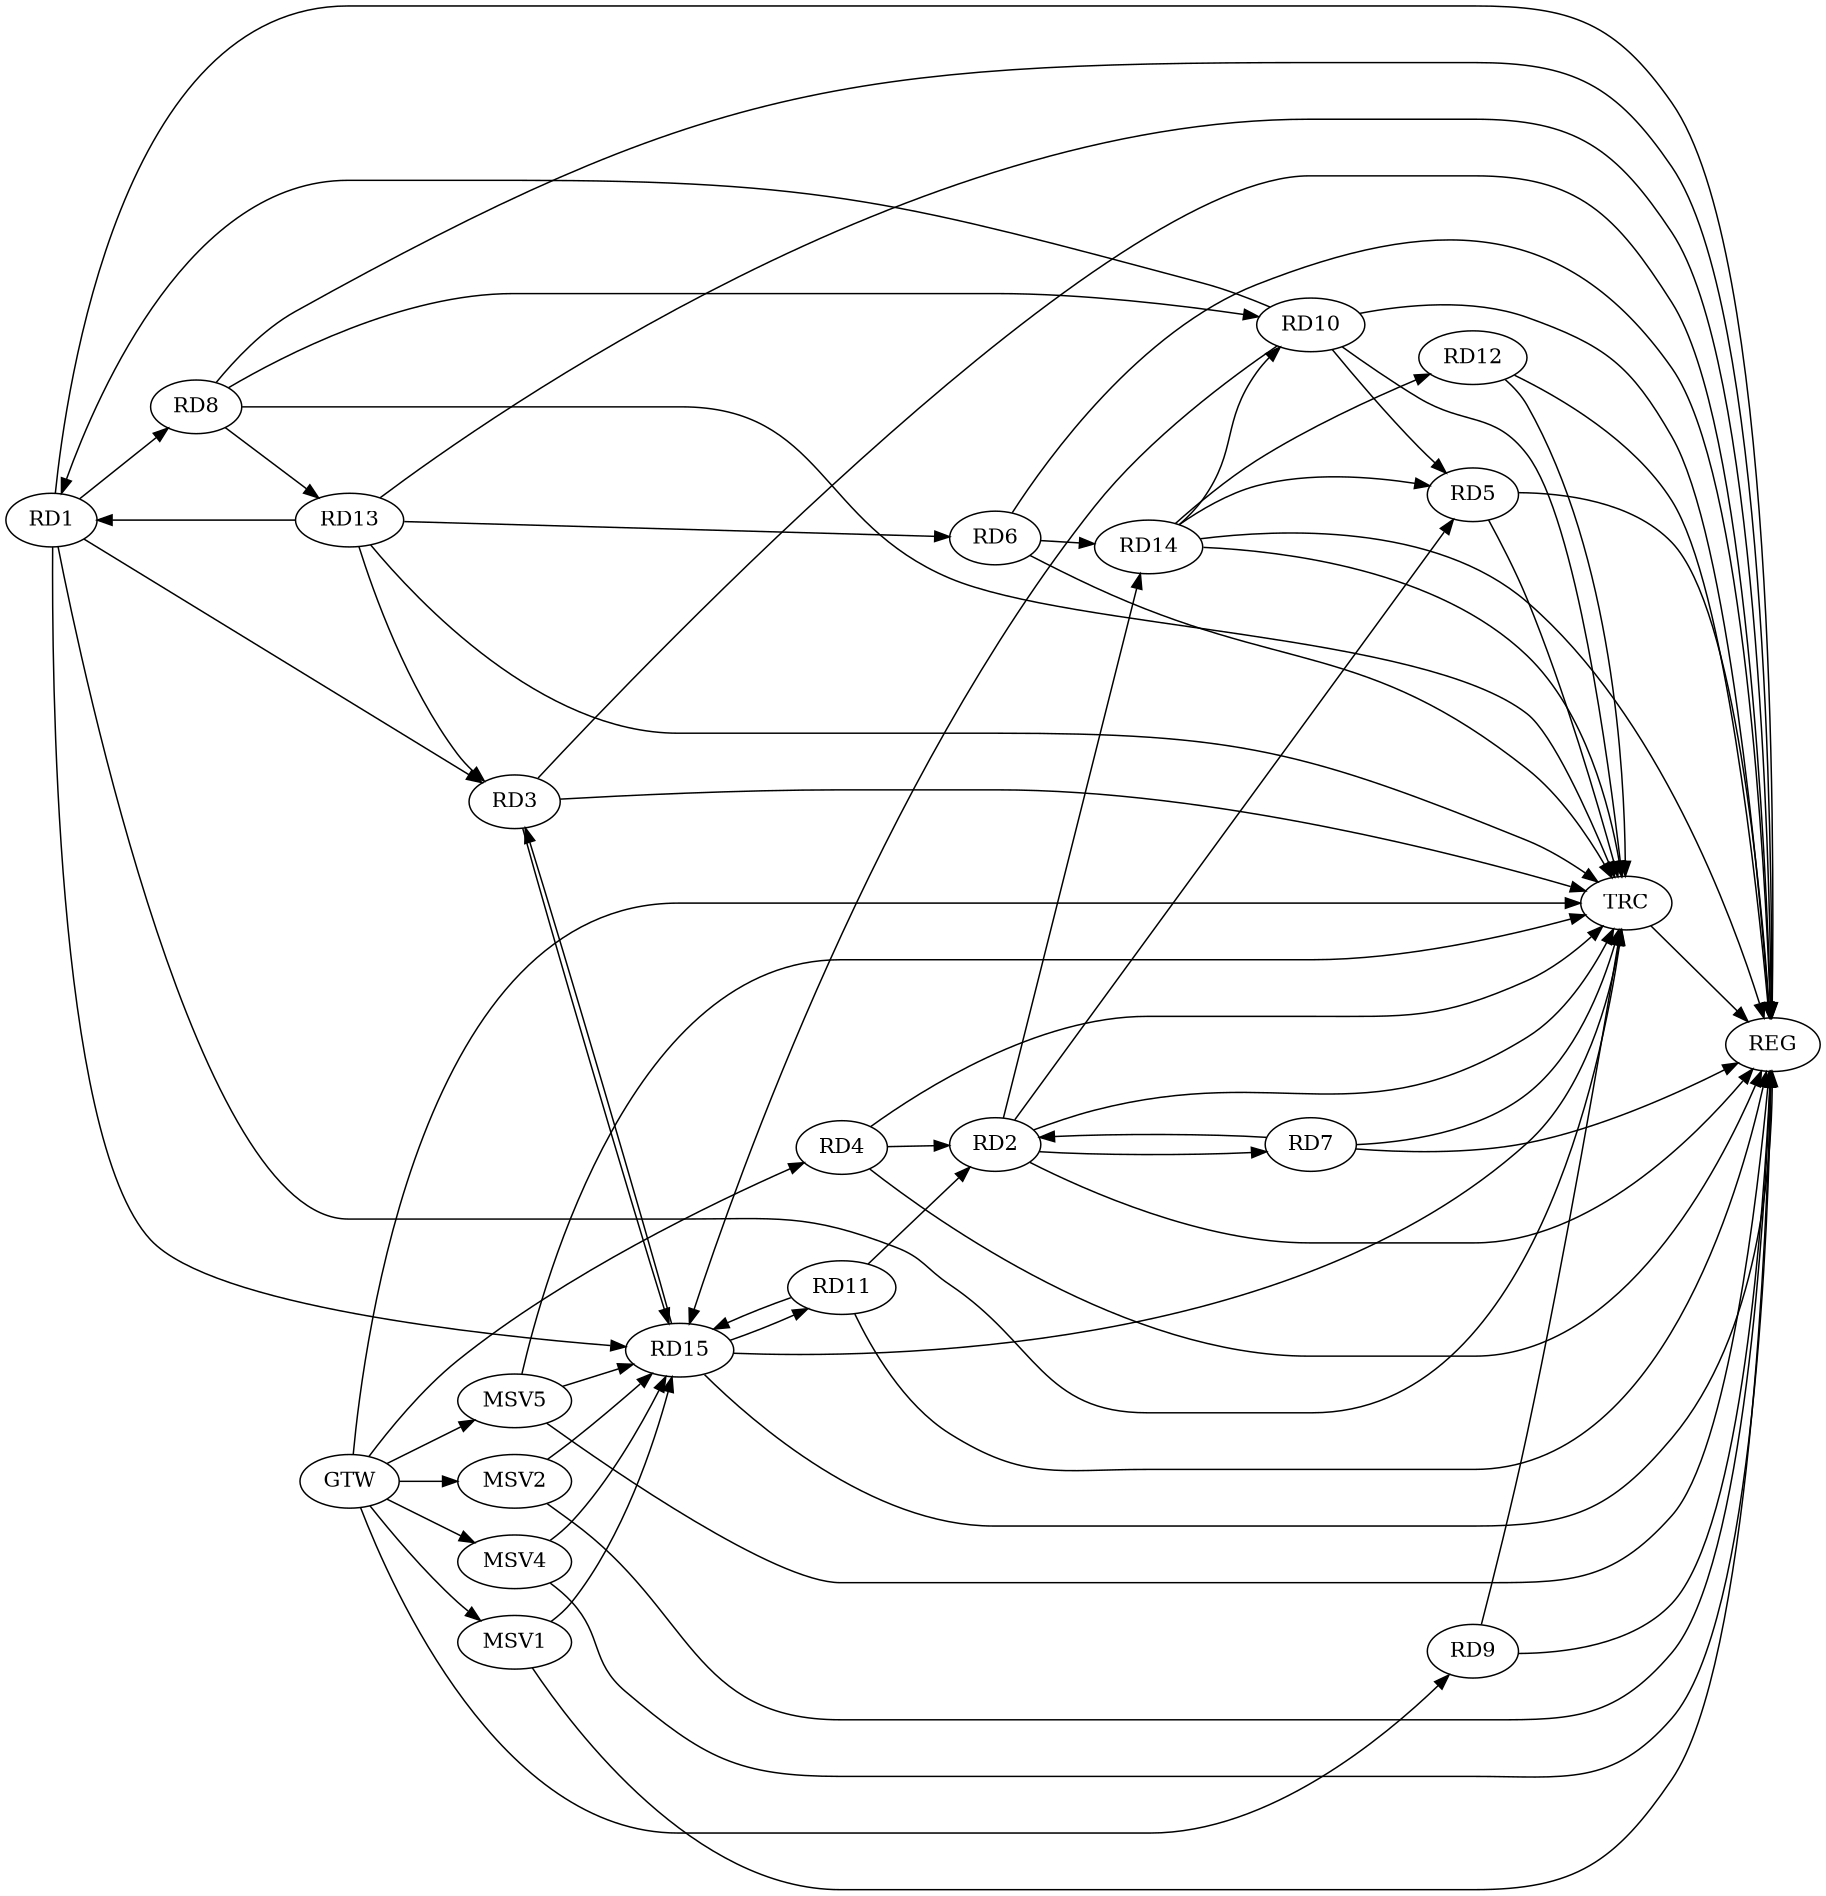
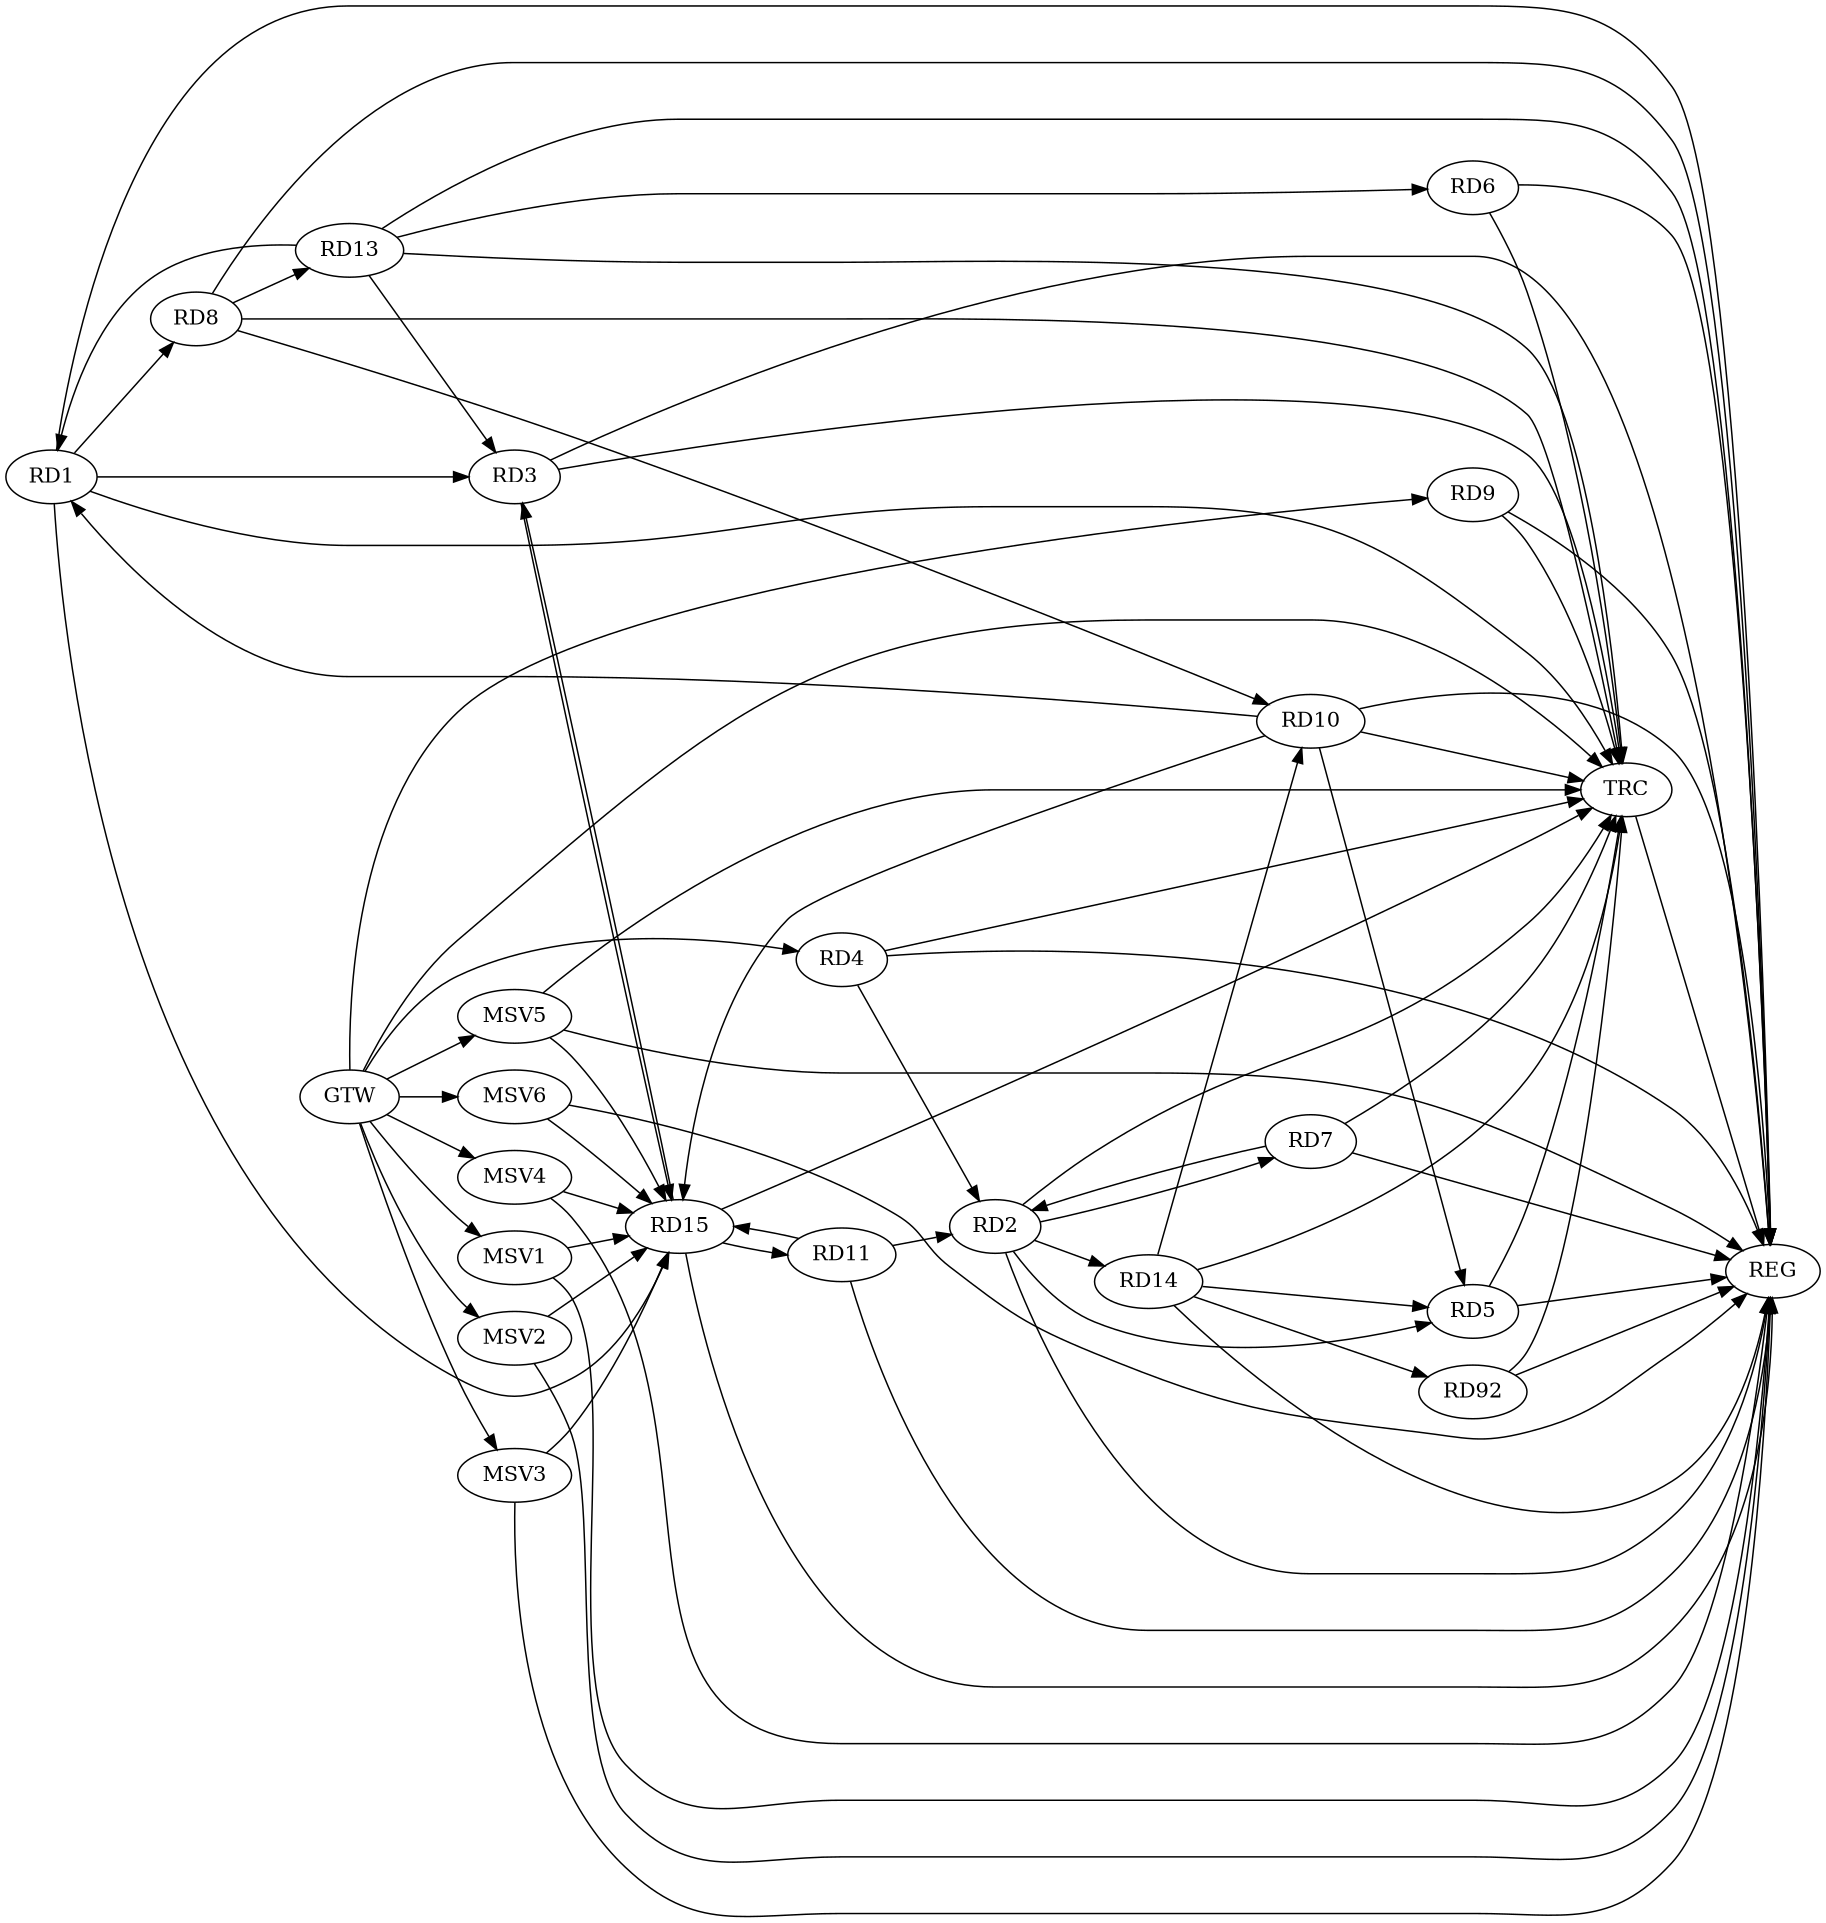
  strict digraph {
    rankdir=LR
    n1 [label=RD1]
    n2 [label=RD3]
    n3 [label=RD8]
    n4 [label=RD15]
    n5 [label=REG]
    n6 [label=TRC]
    n7 [label=RD10]
    n8 [label=RD13]
    n9 [label=RD11]
    n10 [label=RD2]
    n11 [label=RD5]
    n12 [label=RD7]
    n13 [label=RD14]
-   n14 [label=RD12]
+   n14 [label=RD92]
    n15 [label=RD4]
    n16 [label=RD6]
    n17 [label=RD9]
    n18 [label=GTW]
    n19 [label=MSV1]
    n20 [label=MSV2]
+   n21 [label=MSV3]
    n22 [label=MSV4]
    n23 [label=MSV5]
+   n24 [label=MSV6]
    n1 -> n2
    n1 -> n3
    n1 -> n4
    n1 -> n5
    n1 -> n6
    n2 -> n4
    n2 -> n5
    n2 -> n6
    n3 -> n5
    n3 -> n6
    n3 -> n7
    n3 -> n8
    n4 -> n2
    n4 -> n5
    n4 -> n6
    n4 -> n9
    n6 -> n5
    n7 -> n1
    n7 -> n4
    n7 -> n5
    n7 -> n6
    n7 -> n11
    n8 -> n1
    n8 -> n2
    n8 -> n5
    n8 -> n6
    n8 -> n16
    n9 -> n4
    n9 -> n5
    n9 -> n10
    n10 -> n5
    n10 -> n6
    n10 -> n11
    n10 -> n12
    n10 -> n13
    n11 -> n5
    n11 -> n6
    n12 -> n5
    n12 -> n6
    n12 -> n10
    n13 -> n5
    n13 -> n6
    n13 -> n7
    n13 -> n11
    n13 -> n14
    n14 -> n5
    n14 -> n6
    n15 -> n5
    n15 -> n6
    n15 -> n10
    n16 -> n5
    n16 -> n6
-   n16 -> n13
    n17 -> n5
    n17 -> n6
    n18 -> n6
    n18 -> n15
    n18 -> n17
    n18 -> n19
    n18 -> n20
+   n18 -> n21
    n18 -> n22
    n18 -> n23
+   n18 -> n24
    n19 -> n4
    n19 -> n5
    n20 -> n4
    n20 -> n5
+   n21 -> n4
+   n21 -> n5
    n22 -> n4
    n22 -> n5
    n23 -> n4
    n23 -> n5
    n23 -> n6
+   n24 -> n4
+   n24 -> n5
  }
